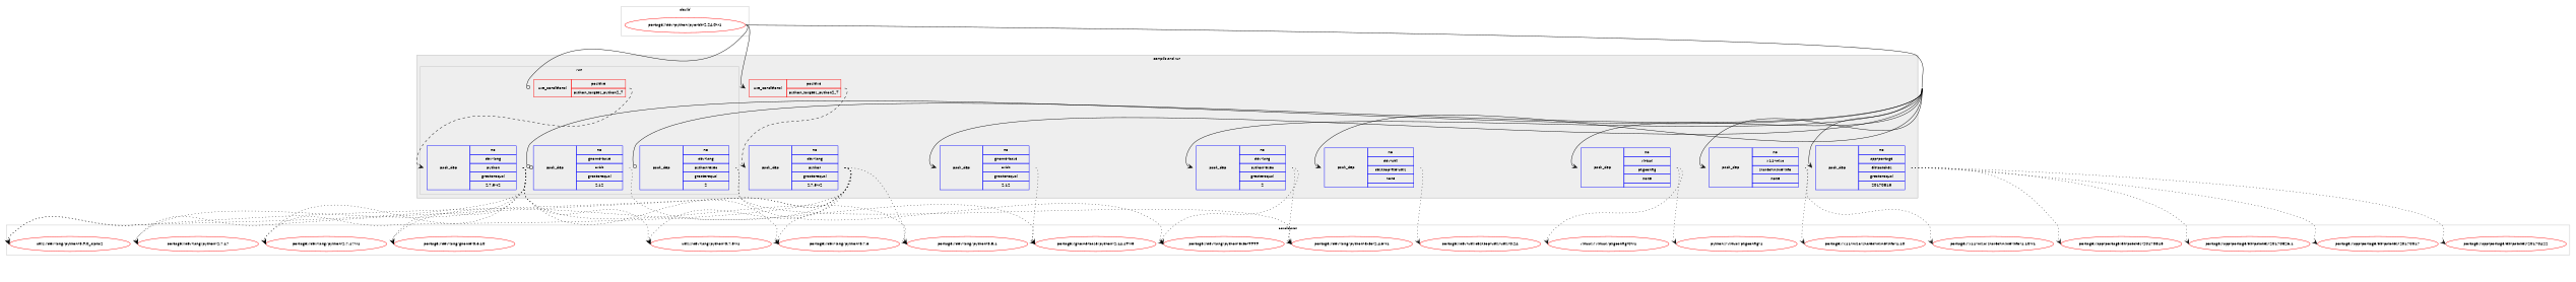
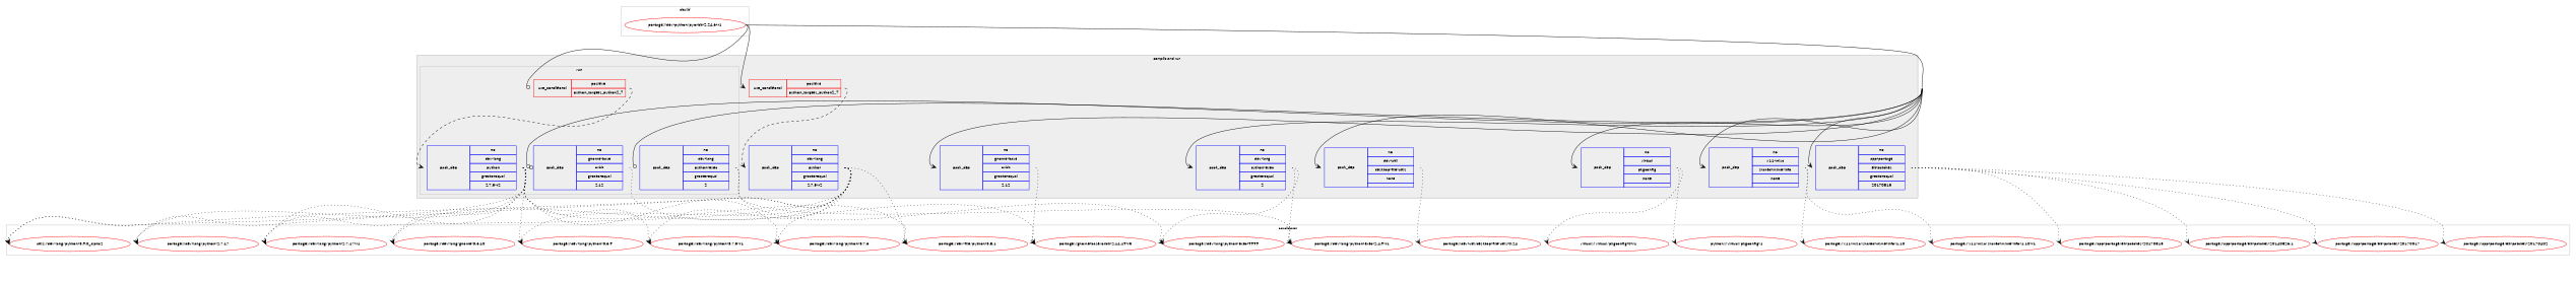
  digraph {
    compound=true
    concentrate=true
    fontname=Lato
    fontsize=10
    newrank=true
    rankdir=TB
    ranksep=1.5
    node [color=red fontname=Lato fontsize=10]
    edge [arrowhead=vee fontname=Lato headport=w style=dotted tailport=e weight=100]
-   n1 [label="portage://dev-python/pyorbit-2.24.0-r1" width=4]
+   n1 [label="portage://dev-python/pyorbit-2.24.6-r1" width=4]
    n2 [color=blue label=<<TABLE BORDER="0" CELLBORDER="1" CELLSPACING="0" CELLPADDING="4" WIDTH="220"><TR><TD ROWSPAN="6" CELLPADDING="30">pack_dep</TD></TR><TR><TD WIDTH="110">no</TD></TR><TR><TD>dev-lang</TD></TR><TR><TD>python</TD></TR><TR><TD>greaterequal</TD></TR><TR><TD>2.7.5-r2</TD></TR></TABLE>> shape=none]
    n3 [label=<<TABLE BORDER="0" CELLBORDER="1" CELLSPACING="0" CELLPADDING="4"><TR><TD ROWSPAN="3" CELLPADDING="10">use_conditional</TD></TR><TR><TD>positive</TD></TR><TR><TD>python_targets_python2_7</TD></TR></TABLE>> shape=none]
    n4 [color=blue label=<<TABLE BORDER="0" CELLBORDER="1" CELLSPACING="0" CELLPADDING="4" WIDTH="220"><TR><TD ROWSPAN="6" CELLPADDING="30">pack_dep</TD></TR><TR><TD WIDTH="110">no</TD></TR><TR><TD>app-portage</TD></TR><TR><TD>elt-patches</TD></TR><TR><TD>greaterequal</TD></TR><TR><TD>20170815</TD></TR></TABLE>> shape=none]
    n5 [color=blue label=<<TABLE BORDER="0" CELLBORDER="1" CELLSPACING="0" CELLPADDING="4" WIDTH="220"><TR><TD ROWSPAN="6" CELLPADDING="30">pack_dep</TD></TR><TR><TD WIDTH="110">no</TD></TR><TR><TD>dev-lang</TD></TR><TR><TD>python-exec</TD></TR><TR><TD>greaterequal</TD></TR><TR><TD>2</TD></TR></TABLE>> shape=none]
    n6 [color=blue label=<<TABLE BORDER="0" CELLBORDER="1" CELLSPACING="0" CELLPADDING="4" WIDTH="220"><TR><TD ROWSPAN="6" CELLPADDING="30">pack_dep</TD></TR><TR><TD WIDTH="110">no</TD></TR><TR><TD>dev-util</TD></TR><TR><TD>desktop-file-utils</TD></TR><TR><TD>none</TD></TR><TR><TD></TD></TR></TABLE>> shape=none]
    n7 [color=blue label=<<TABLE BORDER="0" CELLBORDER="1" CELLSPACING="0" CELLPADDING="4" WIDTH="220"><TR><TD ROWSPAN="6" CELLPADDING="30">pack_dep</TD></TR><TR><TD WIDTH="110">no</TD></TR><TR><TD>gnome-base</TD></TR><TR><TD>orbit</TD></TR><TR><TD>greaterequal</TD></TR><TR><TD>2.12</TD></TR></TABLE>> shape=none]
    n8 [color=blue label=<<TABLE BORDER="0" CELLBORDER="1" CELLSPACING="0" CELLPADDING="4" WIDTH="220"><TR><TD ROWSPAN="6" CELLPADDING="30">pack_dep</TD></TR><TR><TD WIDTH="110">no</TD></TR><TR><TD>virtual</TD></TR><TR><TD>pkgconfig</TD></TR><TR><TD>none</TD></TR><TR><TD></TD></TR></TABLE>> shape=none]
    n9 [color=blue label=<<TABLE BORDER="0" CELLBORDER="1" CELLSPACING="0" CELLPADDING="4" WIDTH="220"><TR><TD ROWSPAN="6" CELLPADDING="30">pack_dep</TD></TR><TR><TD WIDTH="110">no</TD></TR><TR><TD>x11-misc</TD></TR><TR><TD>shared-mime-info</TD></TR><TR><TD>none</TD></TR><TR><TD></TD></TR></TABLE>> shape=none]
    n10 [color=blue label=<<TABLE BORDER="0" CELLBORDER="1" CELLSPACING="0" CELLPADDING="4" WIDTH="220"><TR><TD ROWSPAN="6" CELLPADDING="30">pack_dep</TD></TR><TR><TD WIDTH="110">no</TD></TR><TR><TD>dev-lang</TD></TR><TR><TD>python</TD></TR><TR><TD>greaterequal</TD></TR><TR><TD>2.7.5-r2</TD></TR></TABLE>> shape=none]
    n11 [label=<<TABLE BORDER="0" CELLBORDER="1" CELLSPACING="0" CELLPADDING="4"><TR><TD ROWSPAN="3" CELLPADDING="10">use_conditional</TD></TR><TR><TD>positive</TD></TR><TR><TD>python_targets_python2_7</TD></TR></TABLE>> shape=none]
    n12 [color=blue label=<<TABLE BORDER="0" CELLBORDER="1" CELLSPACING="0" CELLPADDING="4" WIDTH="220"><TR><TD ROWSPAN="6" CELLPADDING="30">pack_dep</TD></TR><TR><TD WIDTH="110">no</TD></TR><TR><TD>dev-lang</TD></TR><TR><TD>python-exec</TD></TR><TR><TD>greaterequal</TD></TR><TR><TD>2</TD></TR></TABLE>> shape=none]
    n13 [color=blue label=<<TABLE BORDER="0" CELLBORDER="1" CELLSPACING="0" CELLPADDING="4" WIDTH="220"><TR><TD ROWSPAN="6" CELLPADDING="30">pack_dep</TD></TR><TR><TD WIDTH="110">no</TD></TR><TR><TD>gnome-base</TD></TR><TR><TD>orbit</TD></TR><TR><TD>greaterequal</TD></TR><TR><TD>2.12</TD></TR></TABLE>> shape=none]
    n14 [label="utils://dev-lang/python-3.9.0_alpha2" width=4]
-   n15 [label="portage://dev-lang/python-3.8.1" width=4]
+   n15 [label="portage://dev-file/python-3.8.1" width=4]
    n16 [label="portage://dev-lang/python-3.7.6" width=4]
-   n17 [label="utils://dev-lang/python-3.7.5-r1" width=4]
+   n17 [label="portage://dev-lang/python-3.7.5-r1" width=4]
+   n18 [label="portage://dev-lang/python-3.6.9" width=4]
    n19 [label="portage://dev-lang/gnome-3.6.10" width=4]
    n20 [label="portage://dev-lang/python-2.7.17-r1" width=4]
    n21 [label="portage://dev-lang/python-2.7.17" width=4]
-   n22 [label="portage://app-portage/elt-patches-20170826.1" width=4]
+   n22 [label="portage://app-portage/elt-patches-20140826.1" width=4]
    n23 [label="portage://app-portage/elt-patches-20170815" width=4]
-   n24 [label="portage://app-portage/elt-patches-20170422" width=4]
+   n24 [label="portage://app-portage/elt-patches-20170402" width=4]
    n25 [label="portage://app-portage/elt-patches-20170317" width=4]
    n26 [label="portage://dev-lang/python-exec-9999" width=4]
-   n27 [label="portage://dev-lang/python-exec-2.4.6-r1" width=4]
-   n28 [label="portage://dev-util/desktop-utils-utils-0.24" width=4]
-   n29 [label="portage://gnome-base/python-2.14.19-r5" width=4]
+   n27 [label="portage://dev-lang/python-exec-2.4.9-r1" width=4]
+   n28 [label="portage://dev-util/desktop-file-utils-0.24" width=4]
+   n29 [label="portage://gnome-base/orbit-2.14.19-r5" width=4]
    n30 [label="python://virtual/pkgconfig-1" width=4]
    n31 [label="virtual://virtual/pkgconfig-0-r1" width=4]
    n32 [label="portage://x11-misc/shared-mime-info-1.10-r1" width=4]
    n33 [label="portage://x11-misc/shared-mime-info-1.10" width=4]
    subgraph cluster_1 {
      color=gray
      label=<<i>ebuild</i>>
      n1
    }
    subgraph cluster_2 {
      color=gray
      label=<<i>dependencies</i>>
      subgraph cluster_3 {
        color=gray
        fillcolor="#eeeeee"
        label=<<i>compile</i>>
        style=filled
        subgraph sub_4 {
          color=gray
          fillcolor="#eeeeee"
          label=<<i>compile</i>>
          style=filled
          n3
          subgraph sub_5 {
            color=gray
            fillcolor="#eeeeee"
            label=<<i>compile</i>>
            style=filled
            n2
          }
        }
        subgraph sub_6 {
          color=gray
          fillcolor="#eeeeee"
          label=<<i>compile</i>>
          style=filled
          n4
        }
        subgraph sub_7 {
          color=gray
          fillcolor="#eeeeee"
          label=<<i>compile</i>>
          style=filled
          n5
        }
        subgraph sub_8 {
          color=gray
          fillcolor="#eeeeee"
          label=<<i>compile</i>>
          style=filled
          n6
        }
        subgraph sub_9 {
          color=gray
          fillcolor="#eeeeee"
          label=<<i>compile</i>>
          style=filled
          n7
        }
        subgraph sub_10 {
          color=gray
          fillcolor="#eeeeee"
          label=<<i>compile</i>>
          style=filled
          n8
        }
        subgraph sub_11 {
          color=gray
          fillcolor="#eeeeee"
          label=<<i>compile</i>>
          style=filled
          n9
        }
      }
      subgraph cluster_12 {
        color=gray
        fillcolor="#eeeeee"
        label=<<i>compile and run</i>>
        style=filled
      }
      subgraph cluster_13 {
        color=gray
        fillcolor="#eeeeee"
        label=<<i>run</i>>
        style=filled
        subgraph sub_14 {
          color=gray
          fillcolor="#eeeeee"
          label=<<i>run</i>>
          style=filled
          n11
          subgraph sub_15 {
            color=gray
            fillcolor="#eeeeee"
            label=<<i>run</i>>
            style=filled
            n10
          }
        }
        subgraph sub_16 {
          color=gray
          fillcolor="#eeeeee"
          label=<<i>run</i>>
          style=filled
          n12
        }
        subgraph sub_17 {
          color=gray
          fillcolor="#eeeeee"
          label=<<i>run</i>>
          style=filled
          n13
        }
      }
    }
    subgraph cluster_18 {
      color=gray
      label=<<i>candidates</i>>
      rank=same
      subgraph sub_19 {
        color=black
        label=<<i>candidates</i>>
        nodesep=1
        rank=same
        n14
        n15
        n16
        n17
+       n18
        n19
        n20
        n21
      }
      subgraph sub_20 {
        color=black
        label=<<i>candidates</i>>
        nodesep=1
        rank=same
        n22
        n23
        n24
        n25
      }
      subgraph sub_21 {
        color=black
        label=<<i>candidates</i>>
        nodesep=1
        rank=same
        n26
        n27
      }
      subgraph sub_22 {
        color=black
        label=<<i>candidates</i>>
        nodesep=1
        rank=same
        n28
      }
      subgraph sub_23 {
        color=black
        label=<<i>candidates</i>>
        nodesep=1
        rank=same
        n29
      }
      subgraph sub_24 {
        color=black
        label=<<i>candidates</i>>
        nodesep=1
        rank=same
        n30
        n31
      }
      subgraph sub_25 {
        color=black
        label=<<i>candidates</i>>
        nodesep=1
        rank=same
        n32
        n33
      }
      subgraph sub_26 {
        color=black
        label=<<i>candidates</i>>
        nodesep=1
        rank=same
        n14
        n15
        n16
        n17
+       n18
        n19
        n20
        n21
      }
      subgraph sub_27 {
        color=black
        label=<<i>candidates</i>>
        nodesep=1
        rank=same
        n26
        n27
      }
      subgraph sub_28 {
        color=black
        label=<<i>candidates</i>>
        nodesep=1
        rank=same
        n29
      }
    }
    n1 -> n3 [style=solid weight=20]
    n1 -> n4 [style=solid weight=20]
    n1 -> n5 [style=solid weight=20]
    n1 -> n6 [style=solid weight=20]
    n1 -> n7 [style=solid weight=20]
    n1 -> n8 [style=solid weight=20]
    n1 -> n9 [style=solid weight=20]
    n1 -> n11 [arrowhead=odot style=solid weight=20]
    n1 -> n12 [arrowhead=odot style=solid weight=20]
    n1 -> n13 [arrowhead=odot style=solid weight=20]
    n2 -> n14
    n2 -> n15
    n2 -> n16
    n2 -> n17
+   n2 -> n18
    n2 -> n19
    n2 -> n20
    n2 -> n21
    n3 -> n2 [style=dashed weight=20]
    n4 -> n22
    n4 -> n23
    n4 -> n24
    n4 -> n25
    n5 -> n26
    n5 -> n27
    n6 -> n28
    n7 -> n29
    n8 -> n30
    n8 -> n31
    n9 -> n32
    n9 -> n33
    n10 -> n14
    n10 -> n15
    n10 -> n16
    n10 -> n17
+   n10 -> n18
    n10 -> n19
    n10 -> n20
    n10 -> n21
    n11 -> n10 [style=dashed weight=20]
    n12 -> n26
    n12 -> n27
    n13 -> n29
  }
